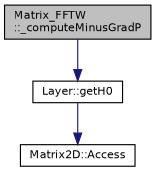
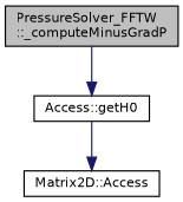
  digraph {
    rankdir=TB
    node [color=black fillcolor=white fontname=Helvetica fontsize=10 shape=record style=filled]
    edge [color=midnightblue fontname=Helvetica fontsize=10 labelfontname=Helvetica labelfontsize=10 style=solid]
-   n1 [fillcolor=grey75 fontcolor=black height=0.2 label="Matrix_FFTW\l::_computeMinusGradP" width=0.4]
-   n2 [height=0.2 label="Layer::getH0" width=0.4]
+   n1 [fillcolor=grey75 fontcolor=black height=0.2 label="PressureSolver_FFTW\l::_computeMinusGradP" width=0.4]
+   n2 [height=0.2 label="Access::getH0" width=0.4]
    n3 [height=0.2 label="Matrix2D::Access" width=0.4]
    n1 -> n2
    n2 -> n3
  }
